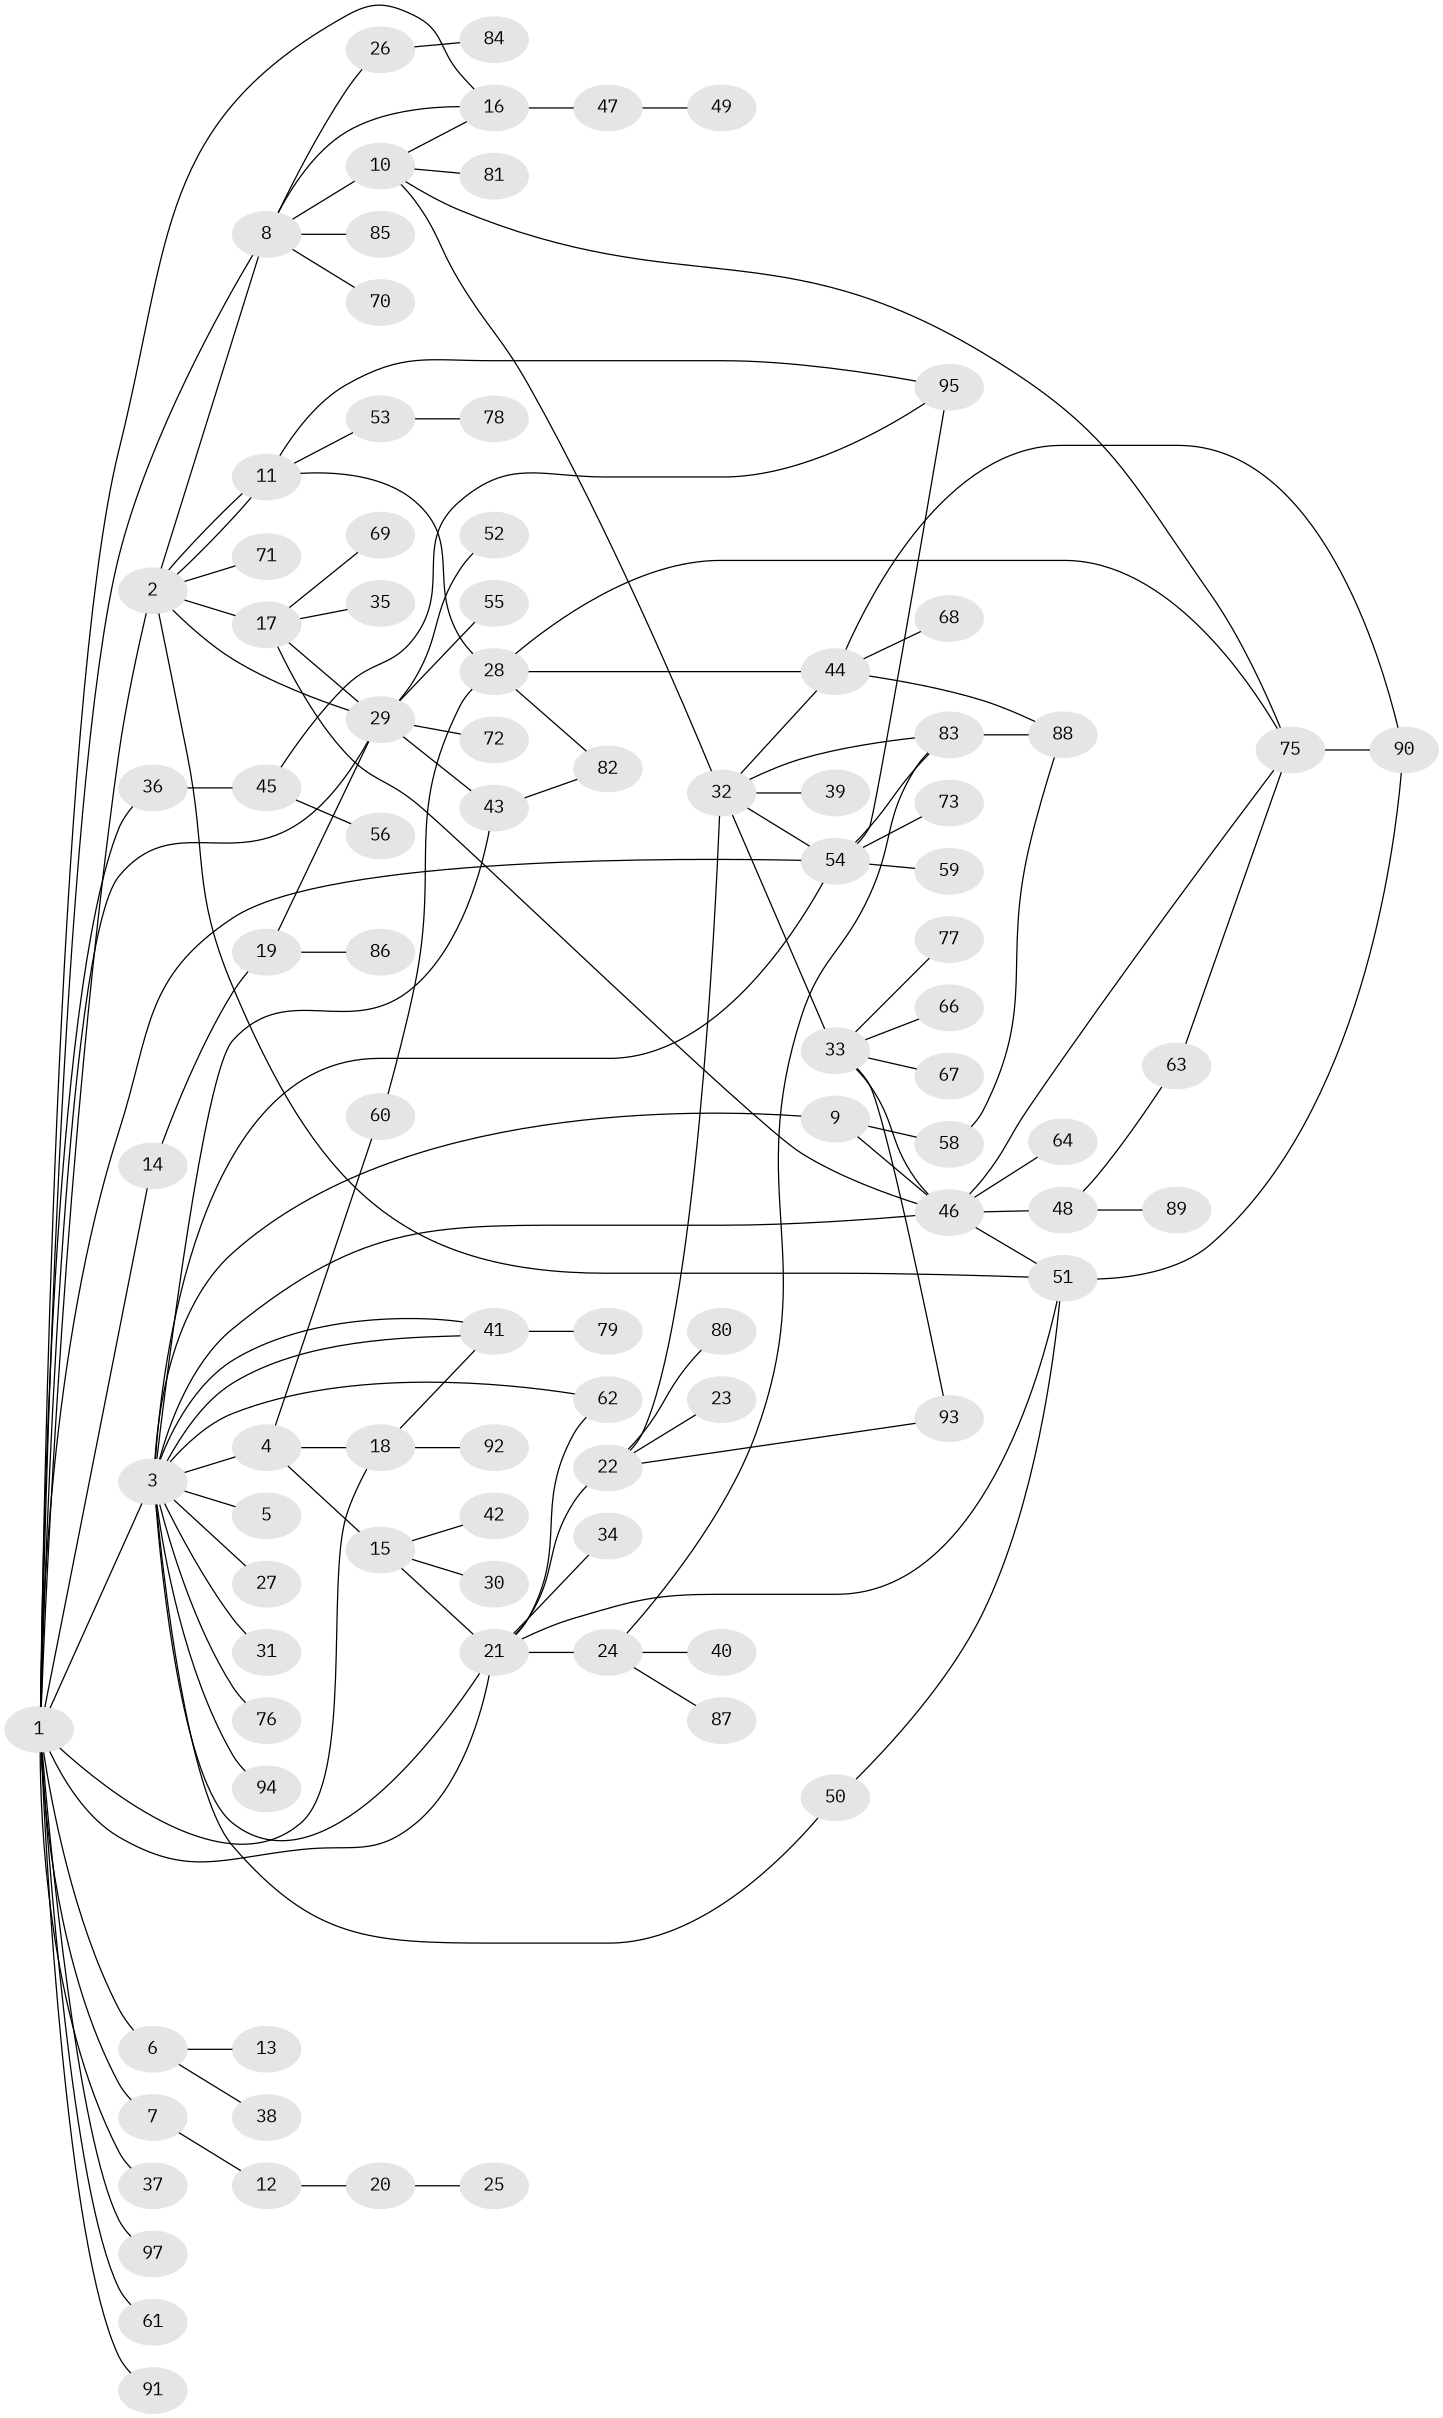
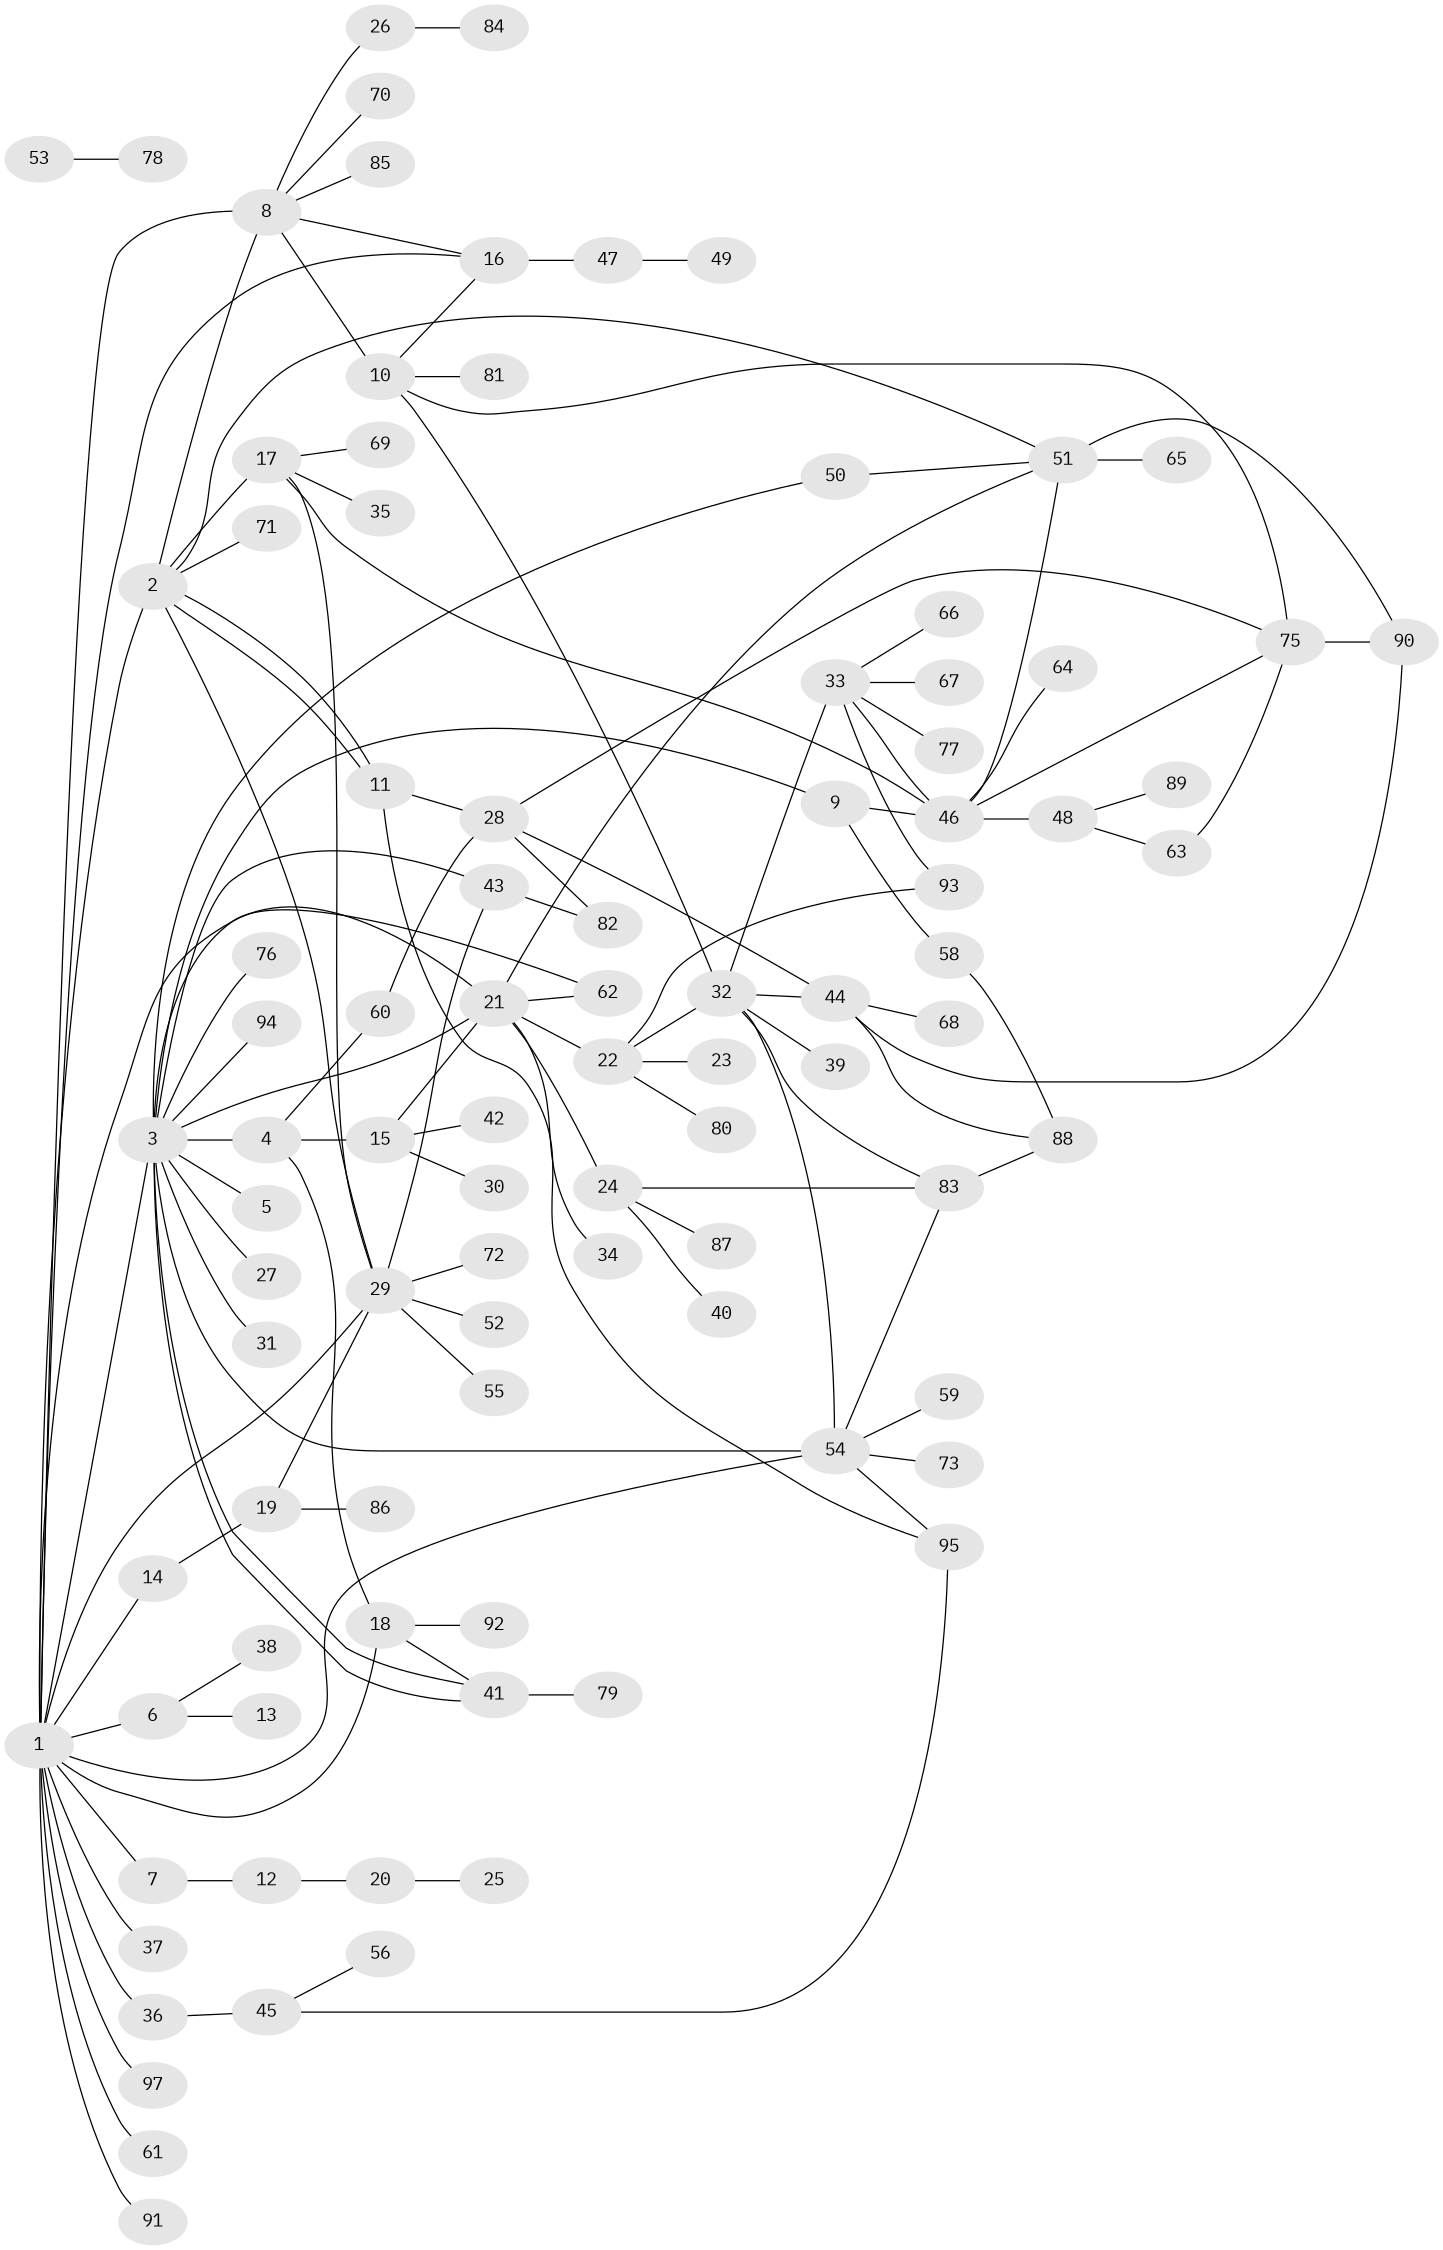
  graph {
    fontname="IBM Plex Mono"
    rankdir=LR
    node [color=gray90 fontname="IBM Plex Mono" style=filled]
    edge [fontname="IBM Plex Mono"]
    1
    2
    3
    6
    7
    8
    14
    16
    18
    21
    29
    36
    37
    54
    n15 [label=97]
    61
    91
    11
    17
    51
    71
    4
    5
    9
    27
    31
    41
    43
    46
    50
    62
    76
    94
    13
    38
    12
    10
    26
    70
    85
    19
    47
    92
    22
    24
    34
    52
    55
    72
    45
    95
    83
    59
    73
    28
    53
    35
    69
    90
+   65
    15
    60
    58
    79
    82
    75
    48
    64
    30
    42
    20
    32
    81
    84
    88
    44
    33
    39
    78
    25
    86
    49
    23
    80
    93
    40
    87
    68
    66
    67
    77
    56
    63
    89
    1 -- 2
    1 -- 3
    1 -- 6
    1 -- 7
    1 -- 8
    1 -- 14
    1 -- 16
    1 -- 18
    1 -- 21
    1 -- 29
    1 -- 36
    1 -- 37
    1 -- 54
    1 -- n15
    1 -- 61
    1 -- 91
    2 -- 8
    2 -- 29
    2 -- 11
    2 -- 11
    2 -- 17
    2 -- 51
    2 -- 71
    3 -- 21
    3 -- 54
    3 -- 4
    3 -- 5
    3 -- 9
    3 -- 27
    3 -- 31
    3 -- 41
    3 -- 41
    3 -- 43
-   3 -- 46
    3 -- 50
    3 -- 62
    3 -- 76
    3 -- 94
    6 -- 13
    6 -- 38
    7 -- 12
    8 -- 16
    8 -- 10
    8 -- 26
    8 -- 70
    8 -- 85
    14 -- 19
    16 -- 47
    18 -- 41
    18 -- 92
    21 -- 51
    21 -- 62
    21 -- 22
    21 -- 24
    21 -- 34
    29 -- 43
    29 -- 52
    29 -- 55
    29 -- 72
    36 -- 45
    54 -- 95
    54 -- 83
    54 -- 59
    54 -- 73
    11 -- 95
    11 -- 28
-   11 -- 53
    17 -- 29
    17 -- 46
    17 -- 35
    17 -- 69
    51 -- 90
+   51 -- 65
    4 -- 18
    4 -- 15
    4 -- 60
    9 -- 46
    9 -- 58
    41 -- 79
    43 -- 82
    46 -- 51
    46 -- 75
    46 -- 48
    46 -- 64
    50 -- 51
    12 -- 20
    10 -- 16
    10 -- 75
    10 -- 32
    10 -- 81
    26 -- 84
    19 -- 29
    19 -- 86
    47 -- 49
    22 -- 32
    22 -- 23
    22 -- 80
    22 -- 93
    24 -- 83
    24 -- 40
    24 -- 87
    45 -- 95
    45 -- 56
    83 -- 88
    28 -- 82
    28 -- 75
    28 -- 44
    53 -- 78
    15 -- 21
    15 -- 30
    15 -- 42
    60 -- 28
    58 -- 88
    75 -- 90
    48 -- 63
    48 -- 89
    20 -- 25
    32 -- 54
    32 -- 83
    32 -- 44
    32 -- 33
    32 -- 39
    44 -- 90
    44 -- 88
    44 -- 68
    33 -- 46
    33 -- 93
    33 -- 66
    33 -- 67
    33 -- 77
    63 -- 75
  }
